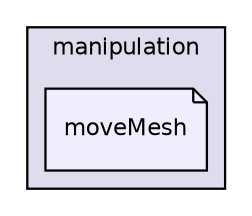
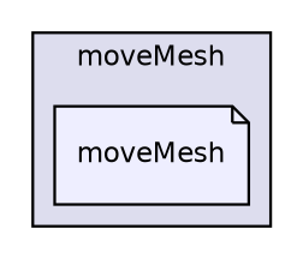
  digraph {
    compound=true
    rankdir=LR
    n1 [fillcolor="#eeeeff" fontname=Helvetica fontsize=10 label=moveMesh pencolor=black shape=note style=filled]
    subgraph cluster_1 {
      bgcolor="#ddddee"
      fontname=Helvetica
      fontsize=10
-     label=manipulation
+     label=moveMesh
      pencolor=black
      n1
    }
  }
